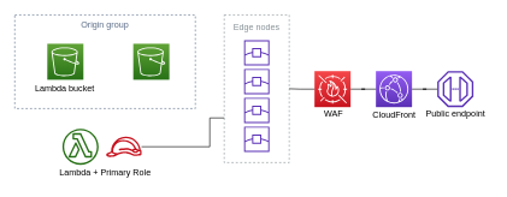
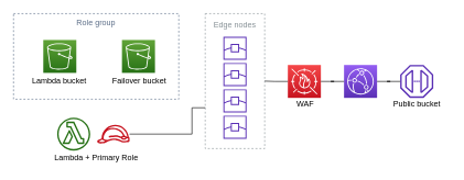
  <mxCell id="0" />
  <mxCell id="1" parent="0" />
  <mxCell id="2" style="edgeStyle=orthogonalEdgeStyle;rounded=0;orthogonalLoop=1;jettySize=auto;html=1;exitX=0.5;exitY=1;exitDx=0;exitDy=0;" parent="1" edge="1"><mxGeometry relative="1" as="geometry"><mxPoint x="195" y="171" as="sourcePoint" /><mxPoint x="195" y="171" as="targetPoint" /></mxGeometry></mxCell>
  <mxCell id="3" value="" style="group" vertex="1" connectable="0" parent="1"><mxGeometry x="70" y="178" width="150" height="72.12" as="geometry" /></mxCell>
  <mxCell id="4" value="" style="outlineConnect=0;fontColor=#232F3E;gradientColor=none;fillColor=#C7131F;strokeColor=none;dashed=0;verticalLabelPosition=bottom;verticalAlign=top;align=center;html=1;fontSize=12;fontStyle=0;aspect=fixed;pointerEvents=1;shape=mxgraph.aws4.role;" vertex="1" parent="3"><mxGeometry x="76" y="10.9" width="50" height="28.21" as="geometry" /></mxCell>
  <mxCell id="5" value="" style="outlineConnect=0;fontColor=#232F3E;gradientColor=none;fillColor=#277116;strokeColor=none;dashed=0;verticalLabelPosition=bottom;verticalAlign=top;align=center;html=1;fontSize=12;fontStyle=0;aspect=fixed;pointerEvents=1;shape=mxgraph.aws4.lambda_function;" vertex="1" parent="3"><mxGeometry x="16" width="50" height="50" as="geometry" /></mxCell>
  <mxCell id="6" value="Lambda + Primary Role" style="text;html=1;resizable=0;autosize=1;align=center;verticalAlign=middle;points=[];fillColor=none;strokeColor=none;rounded=0;" vertex="1" parent="3"><mxGeometry y="52.12" width="150" height="20" as="geometry" /></mxCell>
  <mxCell id="7" value="" style="group" vertex="1" connectable="0" parent="1"><mxGeometry x="20" y="20" width="250" height="130" as="geometry" /></mxCell>
- <mxCell id="8" value="Origin group" style="fillColor=none;strokeColor=#5A6C86;dashed=1;verticalAlign=top;fontStyle=0;fontColor=#5A6C86;" vertex="1" parent="7"><mxGeometry width="250" height="130" as="geometry" /></mxCell>
+ <mxCell id="8" value="Role group" style="fillColor=none;strokeColor=#5A6C86;dashed=1;verticalAlign=top;fontStyle=0;fontColor=#5A6C86;" vertex="1" parent="7"><mxGeometry width="250" height="130" as="geometry" /></mxCell>
  <mxCell id="9" value="" style="group" vertex="1" connectable="0" parent="7"><mxGeometry x="140" y="40" width="100" height="72" as="geometry" /></mxCell>
  <mxCell id="10" value="" style="outlineConnect=0;fontColor=#232F3E;gradientColor=#60A337;gradientDirection=north;fillColor=#277116;strokeColor=#ffffff;dashed=0;verticalLabelPosition=bottom;verticalAlign=top;align=center;html=1;fontSize=12;fontStyle=0;aspect=fixed;shape=mxgraph.aws4.resourceIcon;resIcon=mxgraph.aws4.s3;" parent="9" vertex="1"><mxGeometry x="24" width="50" height="50" as="geometry" /></mxCell>
+ <mxCell id="11" value="Failover bucket" style="text;html=1;resizable=0;autosize=1;align=center;verticalAlign=middle;points=[];fillColor=none;strokeColor=none;rounded=0;" parent="9" vertex="1"><mxGeometry y="52" width="100" height="20" as="geometry" /></mxCell>
  <mxCell id="12" value="" style="group" vertex="1" connectable="0" parent="7"><mxGeometry x="19" y="40" width="100" height="72" as="geometry" /></mxCell>
  <mxCell id="13" value="" style="outlineConnect=0;fontColor=#232F3E;gradientColor=#60A337;gradientDirection=north;fillColor=#277116;strokeColor=#ffffff;dashed=0;verticalLabelPosition=bottom;verticalAlign=top;align=center;html=1;fontSize=12;fontStyle=0;aspect=fixed;shape=mxgraph.aws4.resourceIcon;resIcon=mxgraph.aws4.s3;" parent="12" vertex="1"><mxGeometry x="26" width="50" height="50" as="geometry" /></mxCell>
  <mxCell id="14" value="Lambda bucket" style="text;html=1;resizable=0;autosize=1;align=center;verticalAlign=middle;points=[];fillColor=none;strokeColor=none;rounded=0;" parent="12" vertex="1"><mxGeometry y="52" width="100" height="20" as="geometry" /></mxCell>
  <mxCell id="15" value="" style="group" vertex="1" connectable="0" parent="1"><mxGeometry x="310" y="20" width="90" height="205" as="geometry" /></mxCell>
  <mxCell id="16" value="Edge nodes" style="outlineConnect=0;gradientColor=none;html=1;whiteSpace=wrap;fontSize=12;fontStyle=0;strokeColor=#879196;fillColor=none;verticalAlign=top;align=center;fontColor=#879196;dashed=1;spacingTop=3;" vertex="1" parent="15"><mxGeometry width="90" height="205" as="geometry" /></mxCell>
  <mxCell id="17" value="" style="outlineConnect=0;fontColor=#232F3E;gradientColor=none;fillColor=#5A30B5;strokeColor=none;dashed=0;verticalLabelPosition=bottom;verticalAlign=top;align=center;html=1;fontSize=12;fontStyle=0;aspect=fixed;pointerEvents=1;shape=mxgraph.aws4.edge_location;" vertex="1" parent="15"><mxGeometry x="27.5" y="35" width="35" height="35" as="geometry" /></mxCell>
  <mxCell id="18" value="" style="outlineConnect=0;fontColor=#232F3E;gradientColor=none;fillColor=#5A30B5;strokeColor=none;dashed=0;verticalLabelPosition=bottom;verticalAlign=top;align=center;html=1;fontSize=12;fontStyle=0;aspect=fixed;pointerEvents=1;shape=mxgraph.aws4.edge_location;" vertex="1" parent="15"><mxGeometry x="27.5" y="75" width="35" height="35" as="geometry" /></mxCell>
  <mxCell id="19" value="" style="outlineConnect=0;fontColor=#232F3E;gradientColor=none;fillColor=#5A30B5;strokeColor=none;dashed=0;verticalLabelPosition=bottom;verticalAlign=top;align=center;html=1;fontSize=12;fontStyle=0;aspect=fixed;pointerEvents=1;shape=mxgraph.aws4.edge_location;" vertex="1" parent="15"><mxGeometry x="27.5" y="115" width="35" height="35" as="geometry" /></mxCell>
  <mxCell id="20" value="" style="outlineConnect=0;fontColor=#232F3E;gradientColor=none;fillColor=#5A30B5;strokeColor=none;dashed=0;verticalLabelPosition=bottom;verticalAlign=top;align=center;html=1;fontSize=12;fontStyle=0;aspect=fixed;pointerEvents=1;shape=mxgraph.aws4.edge_location;" vertex="1" parent="15"><mxGeometry x="27.5" y="155" width="35" height="35" as="geometry" /></mxCell>
  <mxCell id="21" style="edgeStyle=orthogonalEdgeStyle;rounded=0;orthogonalLoop=1;jettySize=auto;html=1;startArrow=none;startFill=0;endArrow=none;endFill=0;" edge="1" parent="1" source="4" target="16"><mxGeometry relative="1" as="geometry"><Array as="points"><mxPoint x="290" y="203" /><mxPoint x="290" y="163" /></Array></mxGeometry></mxCell>
  <mxCell id="22" value="" style="group" vertex="1" connectable="0" parent="1"><mxGeometry x="510" y="98" width="70" height="71" as="geometry" /></mxCell>
  <mxCell id="23" value="" style="outlineConnect=0;fontColor=#232F3E;gradientColor=#945DF2;gradientDirection=north;fillColor=#5A30B5;strokeColor=#ffffff;dashed=0;verticalLabelPosition=bottom;verticalAlign=top;align=center;html=1;fontSize=12;fontStyle=0;aspect=fixed;shape=mxgraph.aws4.resourceIcon;resIcon=mxgraph.aws4.cloudfront;" vertex="1" parent="22"><mxGeometry x="10" width="50" height="50" as="geometry" /></mxCell>
- <mxCell id="24" value="CloudFront" style="text;html=1;align=center;verticalAlign=middle;resizable=0;points=[];autosize=1;" vertex="1" parent="22"><mxGeometry y="51" width="70" height="20" as="geometry" /></mxCell>
  <mxCell id="25" value="" style="group" vertex="1" connectable="0" parent="1"><mxGeometry x="435" y="98" width="50" height="70" as="geometry" /></mxCell>
  <mxCell id="26" value="" style="outlineConnect=0;fontColor=#232F3E;gradientColor=#F54749;gradientDirection=north;fillColor=#C7131F;strokeColor=#ffffff;dashed=0;verticalLabelPosition=bottom;verticalAlign=top;align=center;html=1;fontSize=12;fontStyle=0;aspect=fixed;shape=mxgraph.aws4.resourceIcon;resIcon=mxgraph.aws4.waf;" vertex="1" parent="25"><mxGeometry width="50" height="50" as="geometry" /></mxCell>
  <mxCell id="27" value="WAF" style="text;html=1;align=center;verticalAlign=middle;resizable=0;points=[];autosize=1;" vertex="1" parent="25"><mxGeometry x="6" y="50" width="40" height="20" as="geometry" /></mxCell>
  <mxCell id="28" value="" style="group" vertex="1" connectable="0" parent="1"><mxGeometry x="580" y="98" width="100" height="70" as="geometry" /></mxCell>
  <mxCell id="29" value="" style="outlineConnect=0;fontColor=#232F3E;gradientColor=none;fillColor=#5A30B5;strokeColor=none;dashed=0;verticalLabelPosition=bottom;verticalAlign=top;align=center;html=1;fontSize=12;fontStyle=0;aspect=fixed;pointerEvents=1;shape=mxgraph.aws4.endpoint;" vertex="1" parent="28"><mxGeometry x="25" width="50" height="50" as="geometry" /></mxCell>
- <mxCell id="30" value="Public endpoint" style="text;html=1;align=center;verticalAlign=middle;resizable=0;points=[];autosize=1;" vertex="1" parent="28"><mxGeometry y="50" width="100" height="20" as="geometry" /></mxCell>
+ <mxCell id="30" value="Public bucket" style="text;html=1;align=center;verticalAlign=middle;resizable=0;points=[];autosize=1;" vertex="1" parent="28"><mxGeometry y="50" width="100" height="20" as="geometry" /></mxCell>
  <mxCell id="31" style="edgeStyle=orthogonalEdgeStyle;rounded=0;orthogonalLoop=1;jettySize=auto;html=1;startArrow=none;startFill=0;endArrow=none;endFill=0;" edge="1" parent="1" source="26" target="23"><mxGeometry relative="1" as="geometry" /></mxCell>
  <mxCell id="32" style="edgeStyle=orthogonalEdgeStyle;rounded=0;orthogonalLoop=1;jettySize=auto;html=1;startArrow=none;startFill=0;endArrow=none;endFill=0;" edge="1" parent="1" source="23" target="29"><mxGeometry relative="1" as="geometry" /></mxCell>
  <mxCell id="33" style="edgeStyle=orthogonalEdgeStyle;rounded=0;orthogonalLoop=1;jettySize=auto;html=1;startArrow=none;startFill=0;endArrow=none;endFill=0;" edge="1" parent="1" source="26" target="16"><mxGeometry relative="1" as="geometry" /></mxCell>
